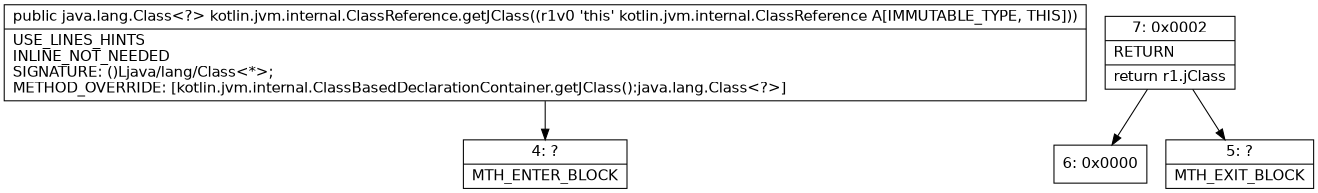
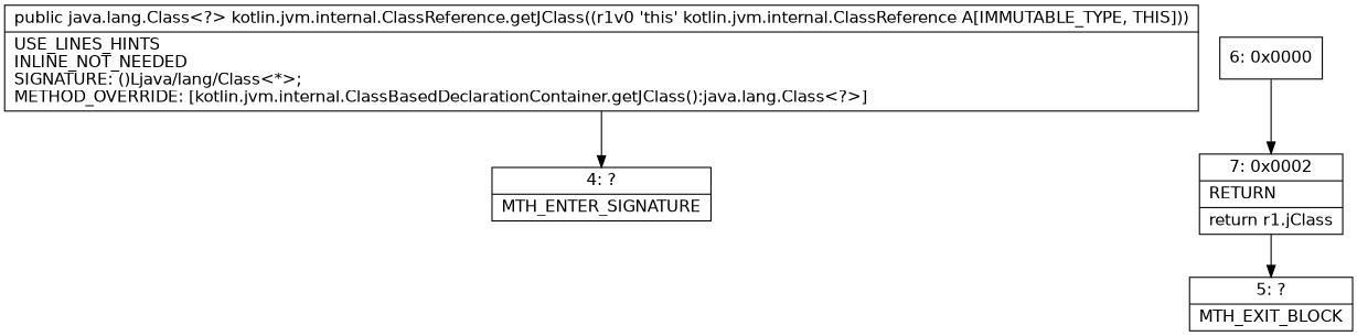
  digraph {
    fontname="DejaVu Sans"
    node [fontname="DejaVu Sans" shape=record]
    edge [fontname="DejaVu Sans"]
-   n1 [label="{4\:\ ?|MTH_ENTER_BLOCK\l}"]
+   n1 [label="{4\:\ ?|MTH_ENTER_SIGNATURE\l}"]
    n2 [label="{6\:\ 0x0000}"]
    n3 [label="{7\:\ 0x0002|RETURN\l|return r1.jClass\l}"]
    n4 [label="{5\:\ ?|MTH_EXIT_BLOCK\l}"]
    n5 [label="{public java.lang.Class\<?\> kotlin.jvm.internal.ClassReference.getJClass((r1v0 'this' kotlin.jvm.internal.ClassReference A[IMMUTABLE_TYPE, THIS]))  | USE_LINES_HINTS\lINLINE_NOT_NEEDED\lSIGNATURE: ()Ljava\/lang\/Class\<*\>;\lMETHOD_OVERRIDE: [kotlin.jvm.internal.ClassBasedDeclarationContainer.getJClass():java.lang.Class\<?\>]\l}"]
-   n3 -> n2
+   n2 -> n3
    n3 -> n4
    n5 -> n1
  }
